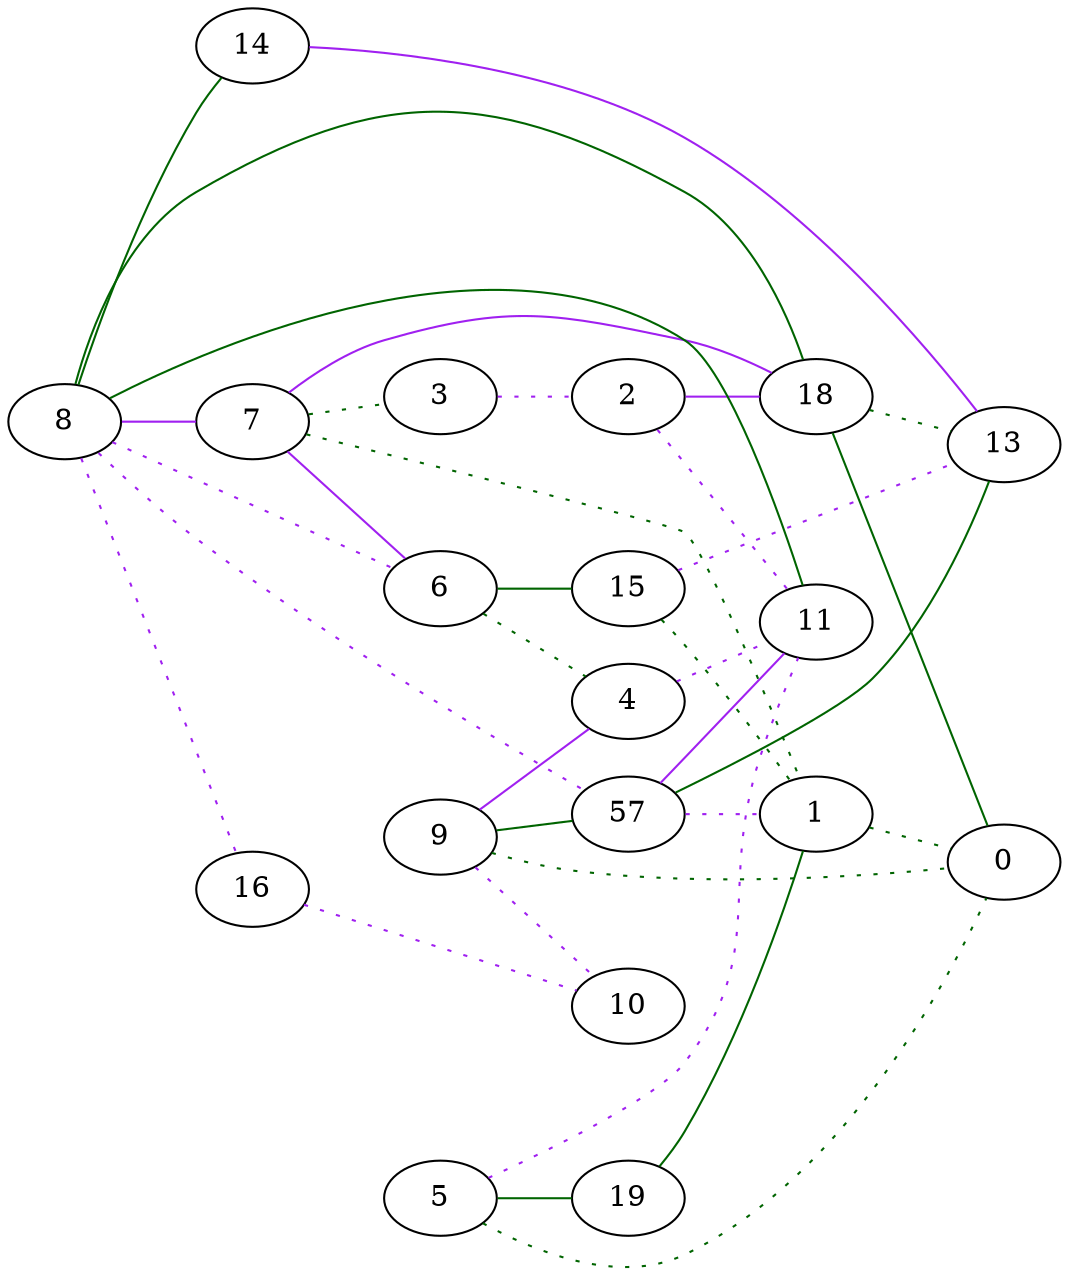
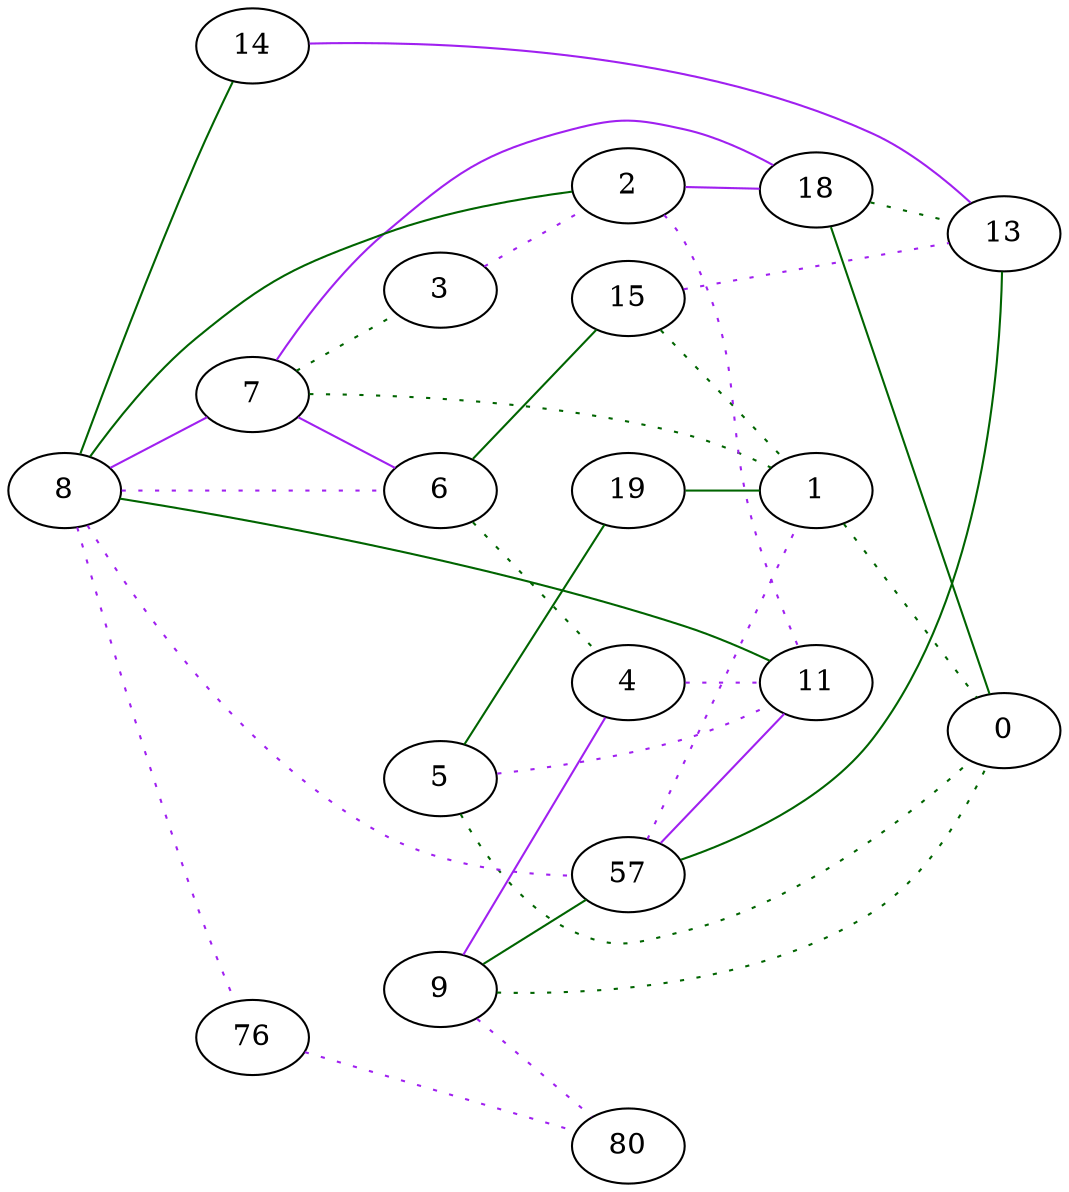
  digraph {
    rankdir=LR
    edge [color=purple dir=none style=dotted]
    1
    0
    7
    6
    18
    3
    15
    4
    13
    2
    n11 [label=57]
    11
    5
    19
    9
-   10
+   10 [label=80]
    8
    14
-   16
+   16 [label=76]
    subgraph sub_1 {
      1
      0
      7
      6
      18
      3
      15
      4
      13
      2
      n11
      11
      5
      19
      9
      10
      8
      14
      16
    }
    1 -> 0 [color=darkgreen]
    7 -> 1 [color=darkgreen]
    7 -> 6 [style=solid]
    7 -> 18 [style=solid]
    7 -> 3 [color=darkgreen]
    6 -> 15 [color=darkgreen style=solid]
    6 -> 4 [color=darkgreen]
    18 -> 0 [color=darkgreen style=solid]
    18 -> 13 [color=darkgreen]
    3 -> 2
    15 -> 1 [color=darkgreen]
    15 -> 13
    4 -> 11
    2 -> 18 [style=solid]
    2 -> 11
    n11 -> 1
    n11 -> 13 [color=darkgreen style=solid]
    n11 -> 11 [style=solid]
    5 -> 0 [color=darkgreen]
    5 -> 11
    5 -> 19 [color=darkgreen style=solid]
    19 -> 1 [color=darkgreen style=solid]
    9 -> 0 [color=darkgreen]
    9 -> 4 [style=solid]
    9 -> n11 [color=darkgreen style=solid]
    9 -> 10
    8 -> 7 [style=solid]
    8 -> 6
-   8 -> 18 [color=darkgreen style=solid]
+   8 -> 2 [color=darkgreen style=solid]
    8 -> n11
    8 -> 11 [color=darkgreen style=solid]
    8 -> 14 [color=darkgreen style=solid]
    8 -> 16
    14 -> 13 [style=solid]
    16 -> 10
  }
